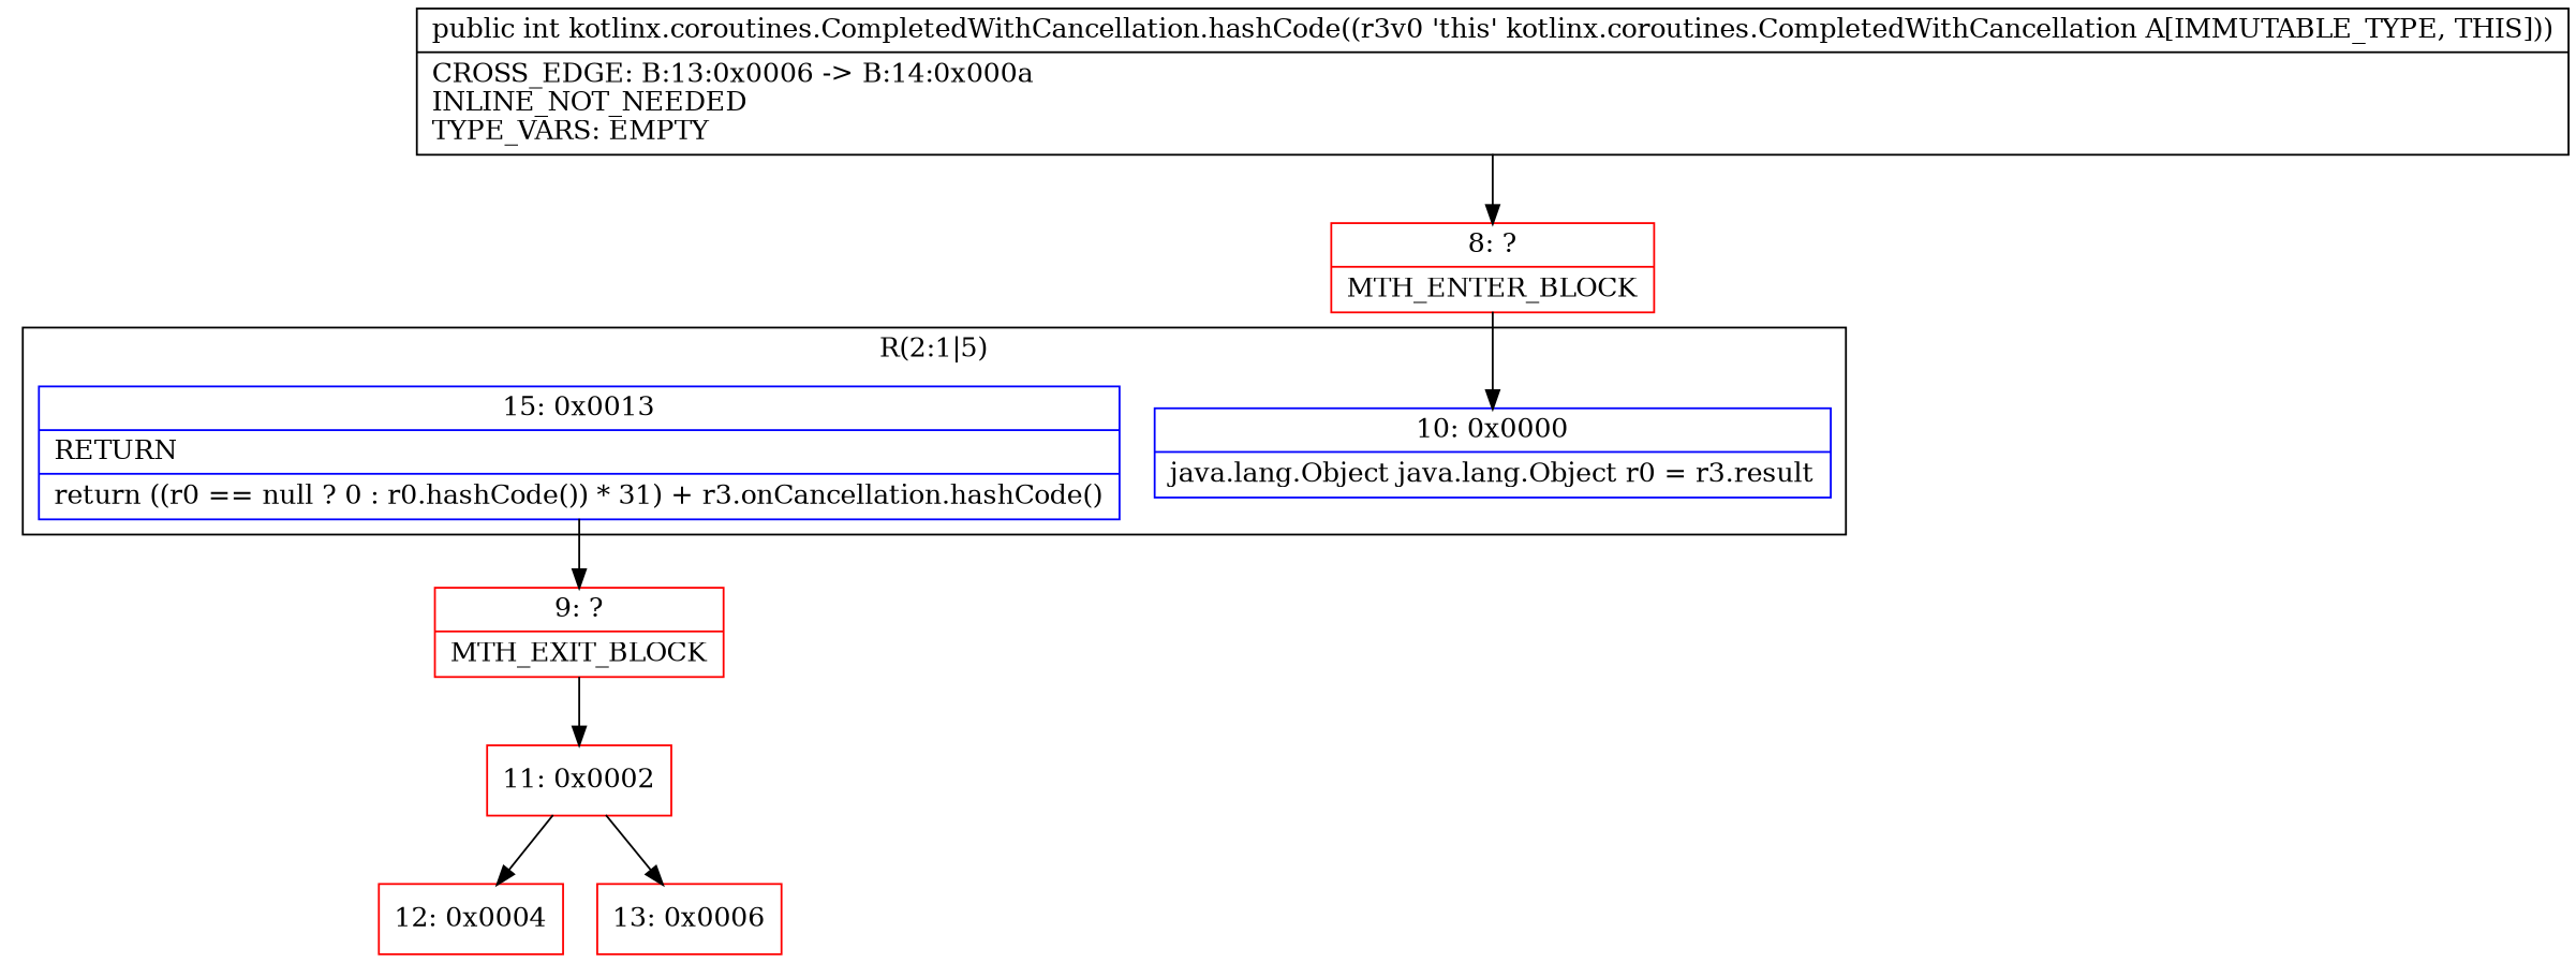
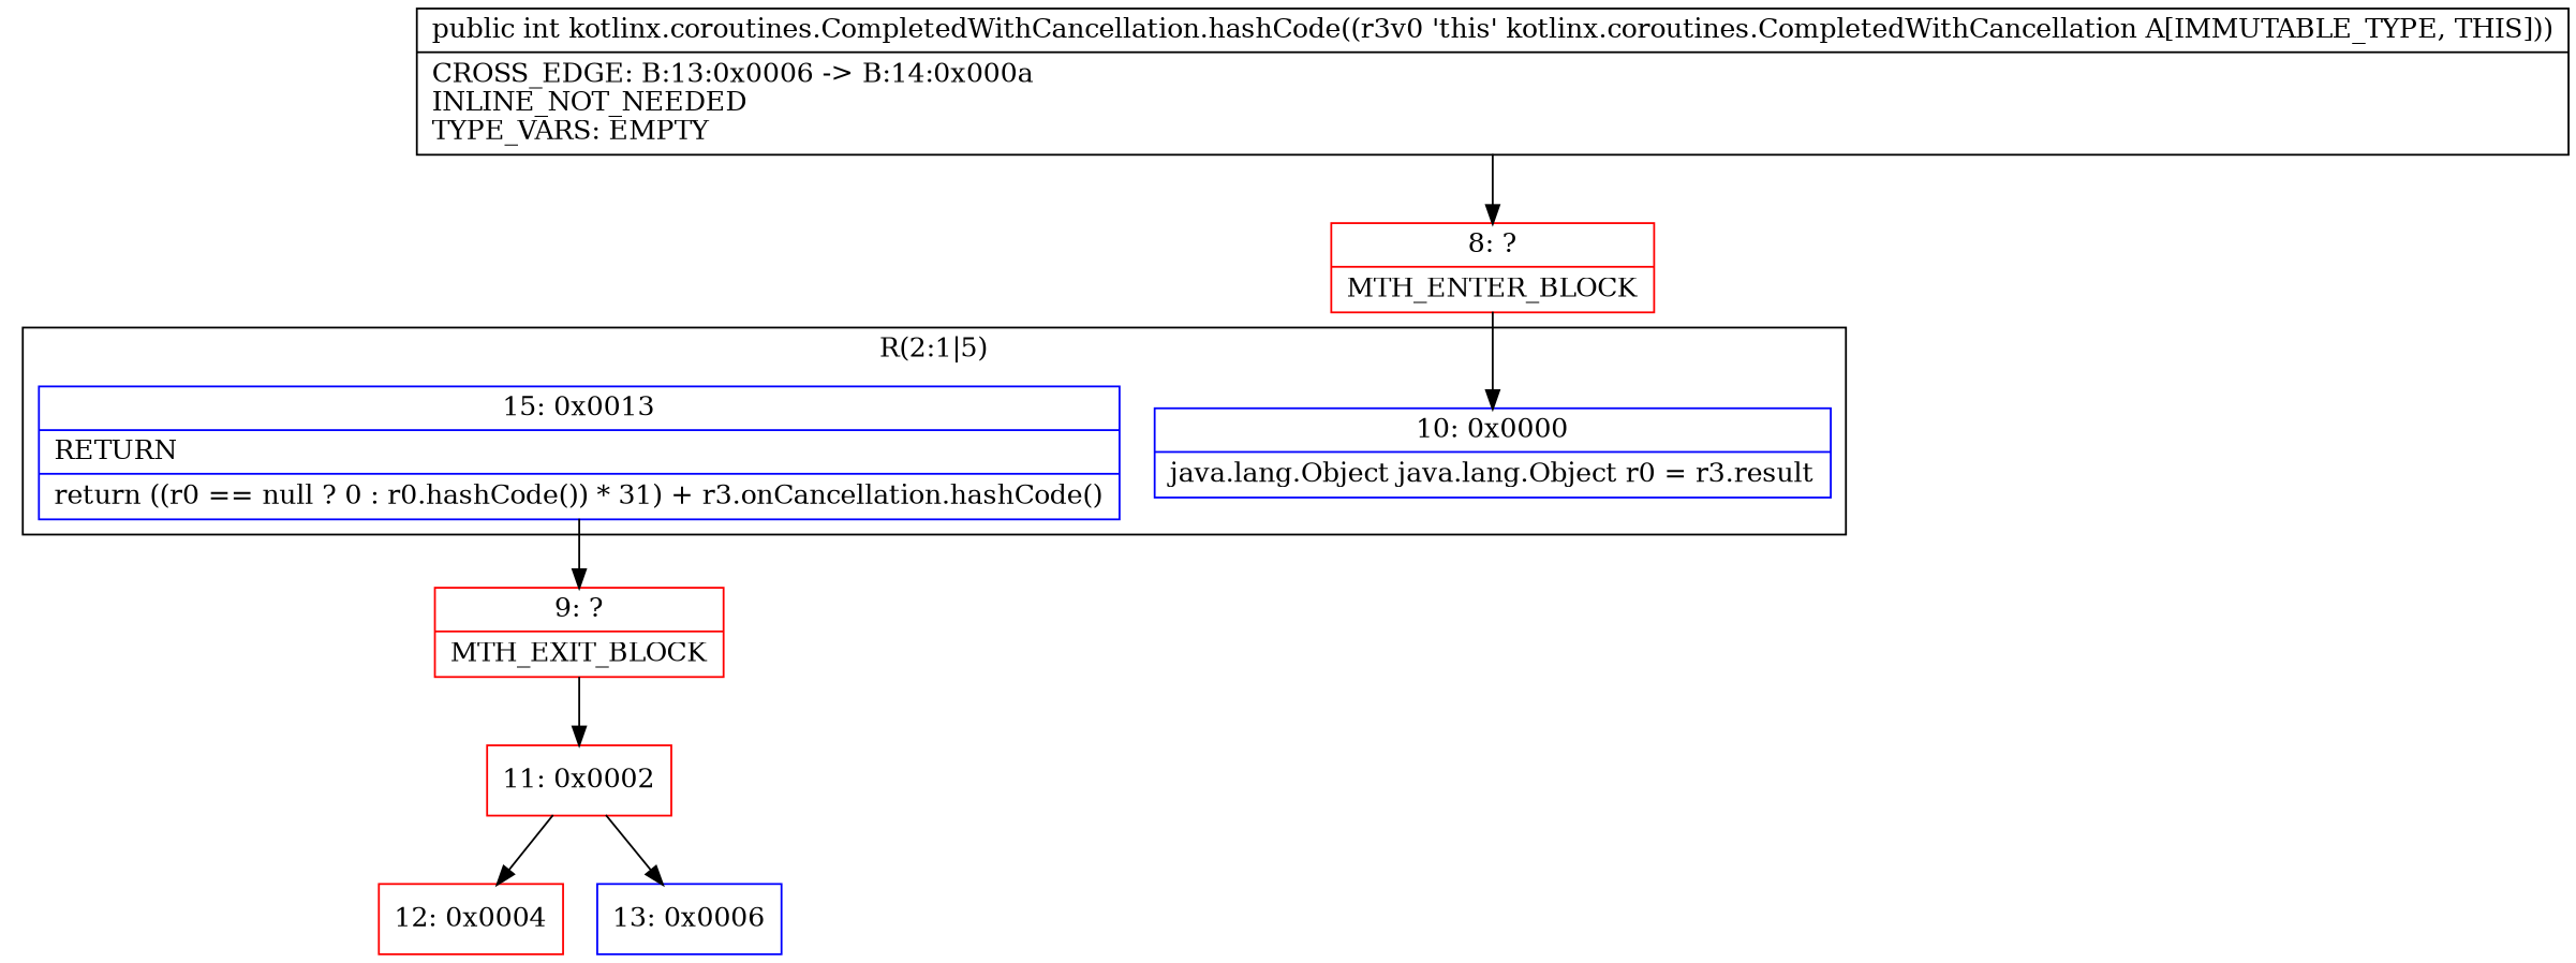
  digraph {
    node [color=red shape=record]
    n1 [color=blue label="{10\:\ 0x0000|java.lang.Object java.lang.Object r0 = r3.result\l}"]
    n2 [color=blue label="{15\:\ 0x0013|RETURN\l|return ((r0 == null ? 0 : r0.hashCode()) * 31) + r3.onCancellation.hashCode()\l}"]
    n3 [label="{9\:\ ?|MTH_EXIT_BLOCK\l}"]
    n4 [label="{11\:\ 0x0002}"]
    n5 [label="{12\:\ 0x0004}"]
-   n6 [label="{13\:\ 0x0006}"]
+   n6 [color=blue label="{13\:\ 0x0006}"]
    n7 [label="{8\:\ ?|MTH_ENTER_BLOCK\l}"]
    n8 [label="{public int kotlinx.coroutines.CompletedWithCancellation.hashCode((r3v0 'this' kotlinx.coroutines.CompletedWithCancellation A[IMMUTABLE_TYPE, THIS]))  | CROSS_EDGE: B:13:0x0006 \-\> B:14:0x000a\lINLINE_NOT_NEEDED\lTYPE_VARS: EMPTY\l}" color=""]
    subgraph cluster_1 {
      label="R(2:1|5)"
      n1
      n2
    }
    n2 -> n3
    n3 -> n4
    n4 -> n5
    n4 -> n6
    n7 -> n1
    n8 -> n7
  }
